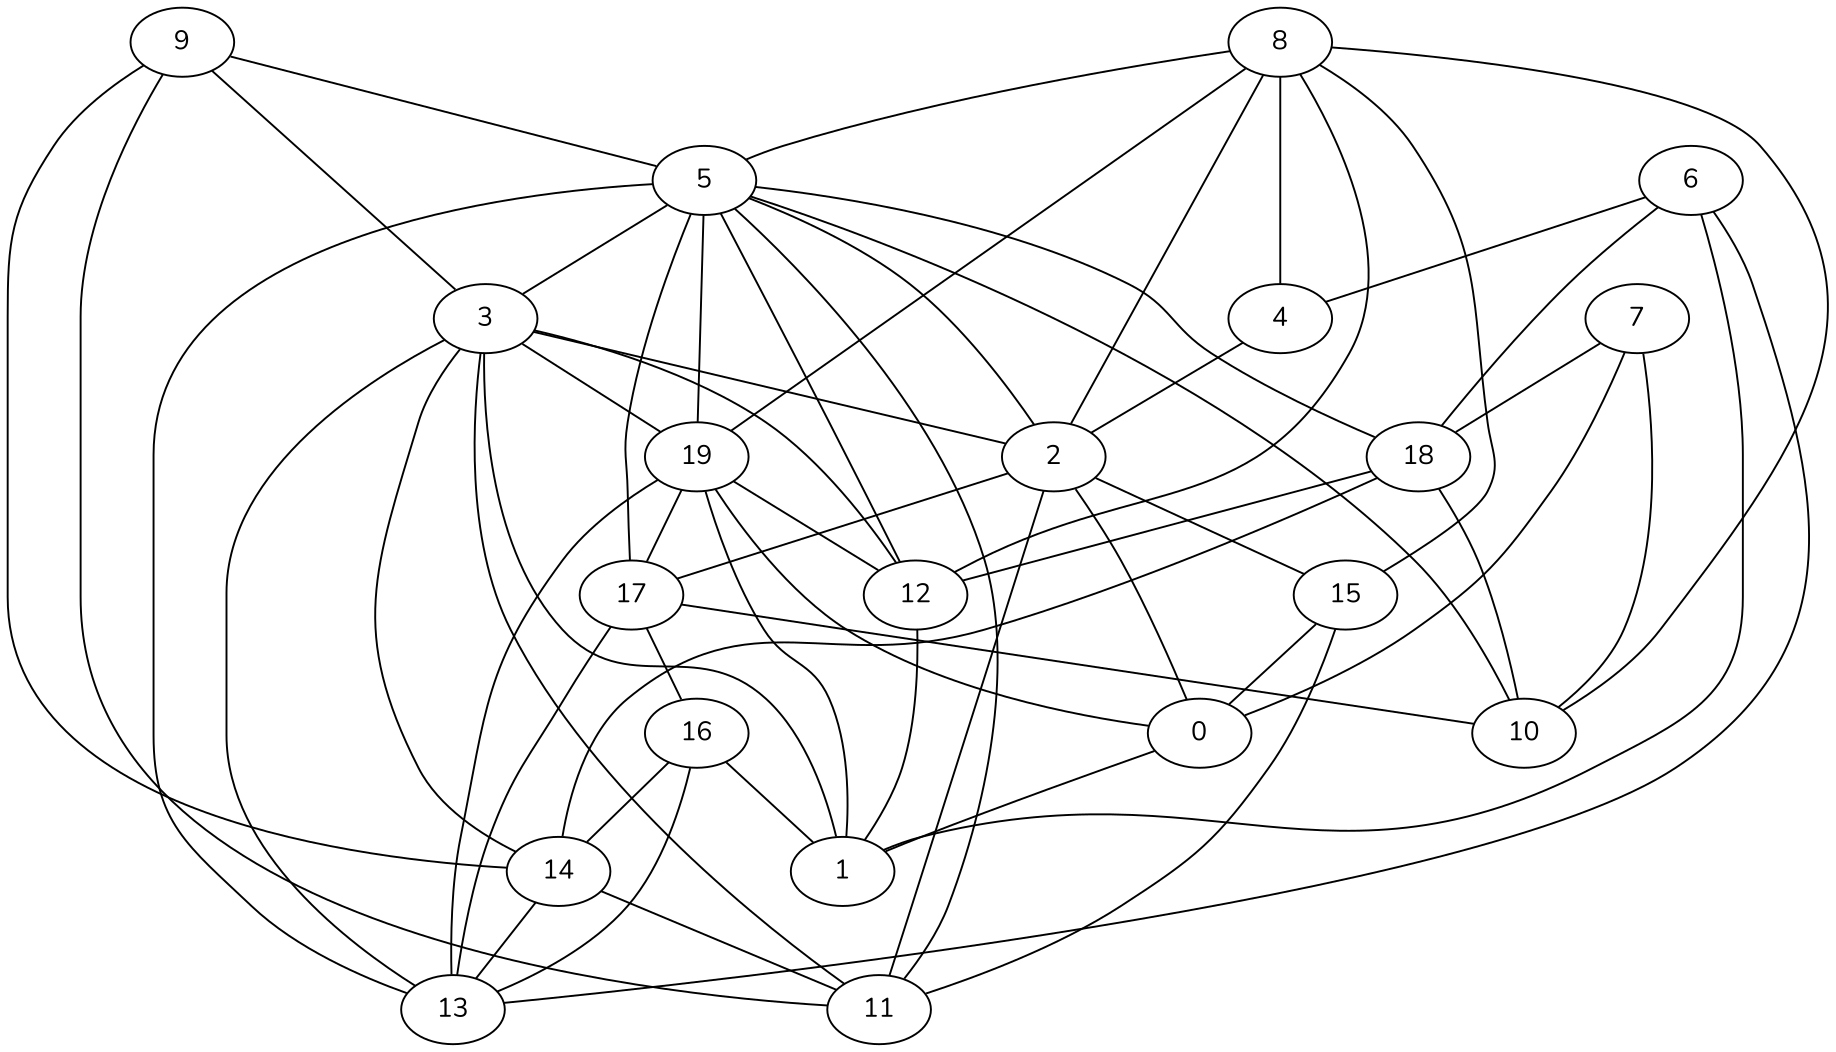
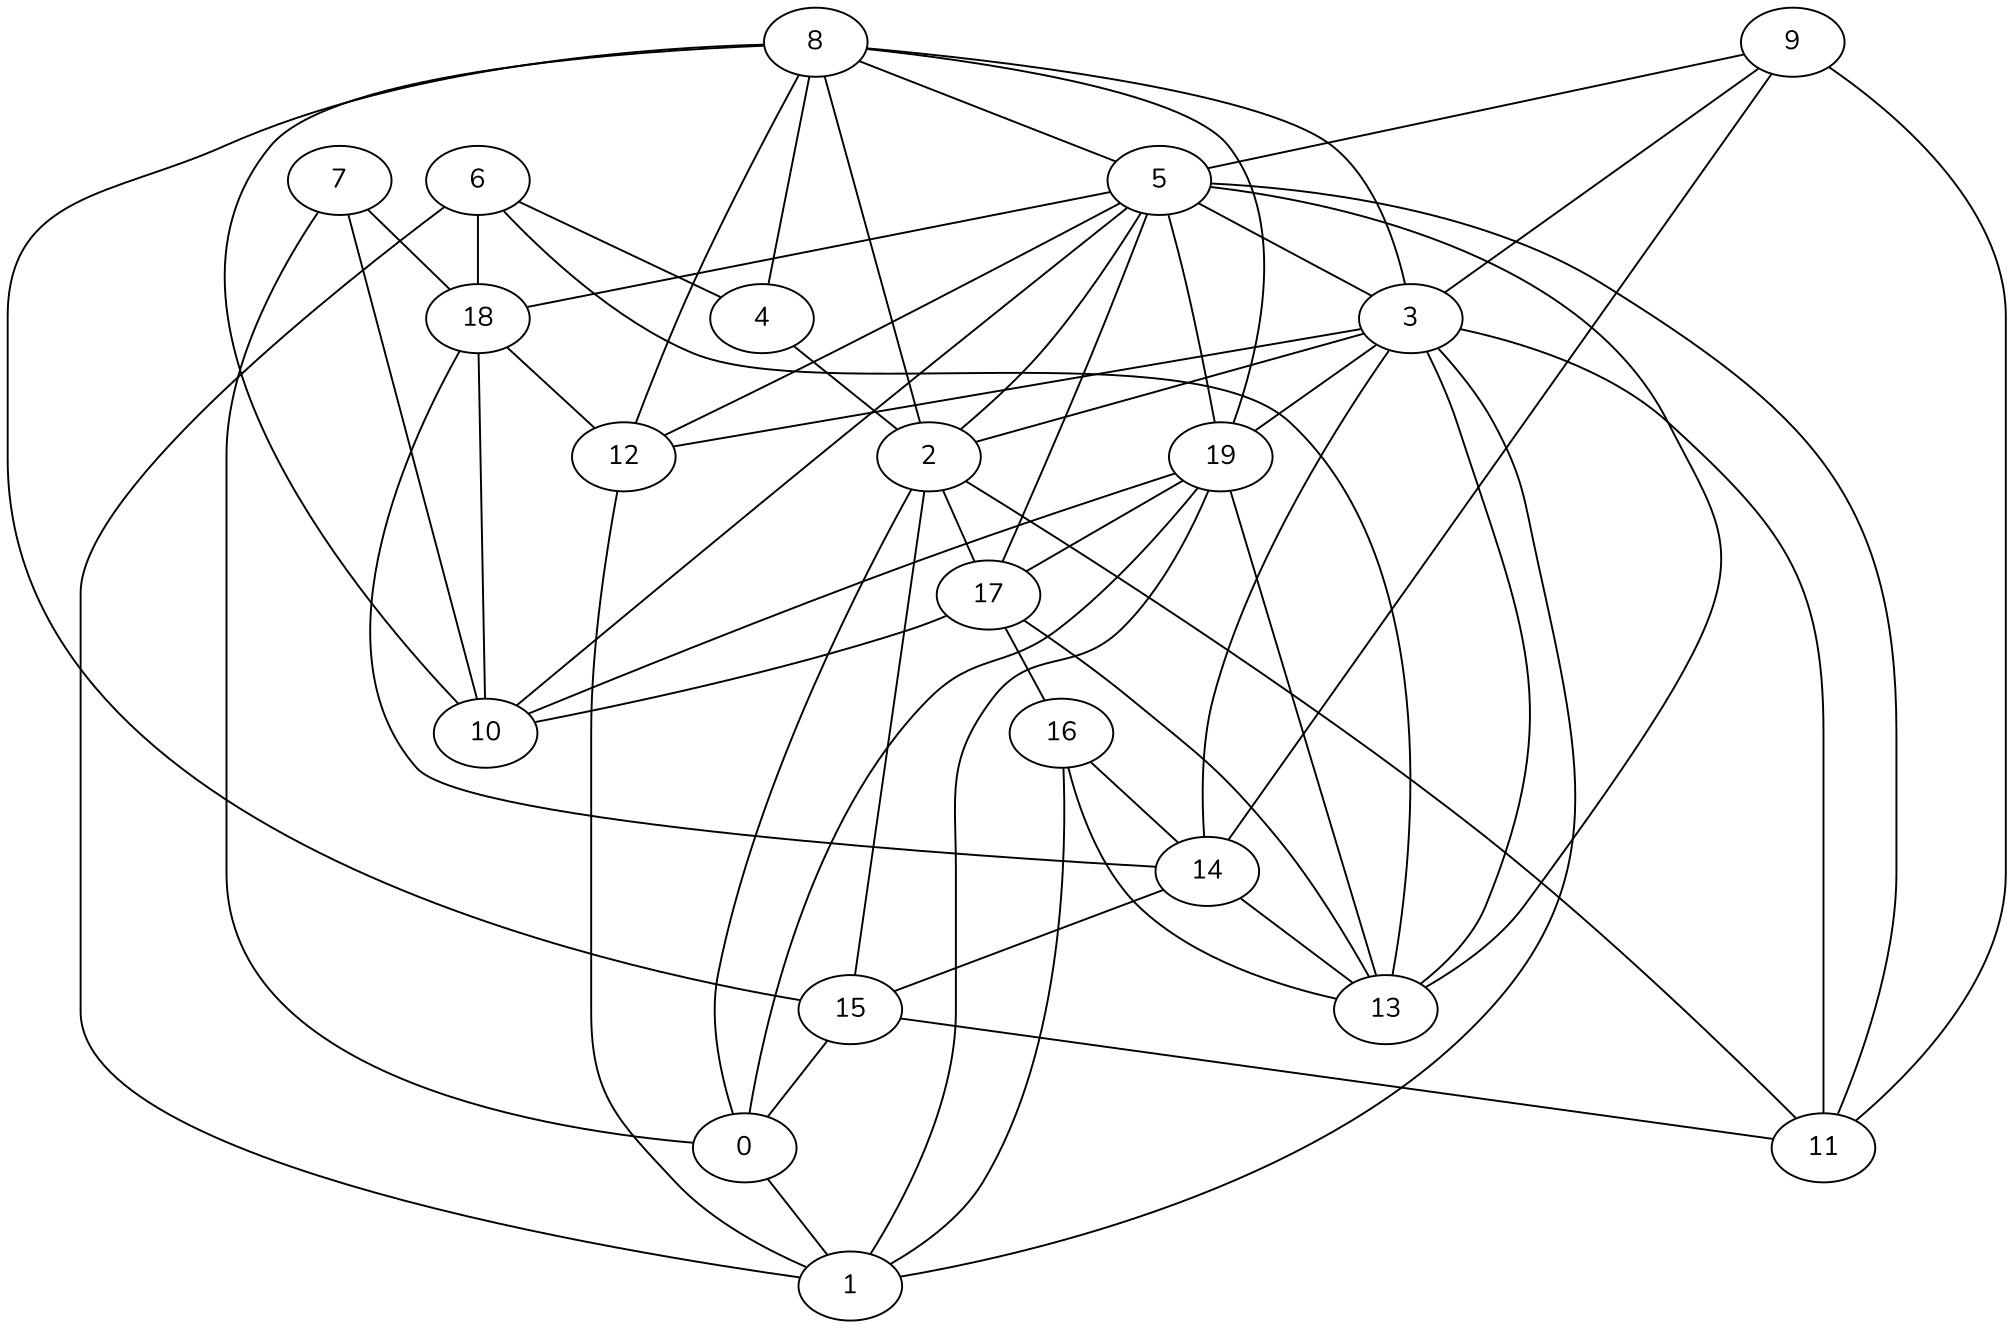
  digraph {
    fontname=Nunito
    node [fontname=Nunito]
    edge [color=black dir=none fontname=Nunito]
    7
    18
    0
    10
    14
    12
    17
    13
    16
    11
    1
    4
    2
    15
    6
    19
    8
    3
    5
    9
    subgraph sub_1 {
      7
      18
      0
      10
      14
      12
      17
      13
      16
      11
      1
      4
      2
      15
      6
      19
      8
      3
      5
      9
    }
    7 -> 18
    7 -> 0
    7 -> 10
    18 -> 10
    18 -> 14
    18 -> 12
    0 -> 1
    14 -> 13
-   14 -> 11
+   14 -> 15
    12 -> 1
    17 -> 10
    17 -> 13
    17 -> 16
    16 -> 14
    16 -> 13
    16 -> 1
    4 -> 2
    2 -> 0
    2 -> 17
    2 -> 11
    2 -> 15
    15 -> 0
    15 -> 11
    6 -> 18
    6 -> 13
    6 -> 1
    6 -> 4
    19 -> 0
-   19 -> 12
+   19 -> 10
    19 -> 17
    19 -> 13
    19 -> 1
    8 -> 10
    8 -> 12
    8 -> 4
    8 -> 2
    8 -> 15
    8 -> 19
+   8 -> 3
    8 -> 5
    3 -> 14
    3 -> 12
    3 -> 13
    3 -> 11
    3 -> 1
    3 -> 2
    3 -> 19
    5 -> 18
    5 -> 10
    5 -> 12
    5 -> 17
    5 -> 13
    5 -> 11
    5 -> 2
    5 -> 19
    5 -> 3
    9 -> 14
    9 -> 11
    9 -> 3
    9 -> 5
  }
